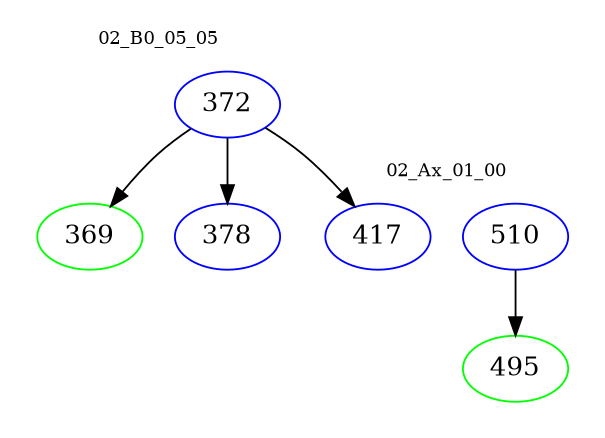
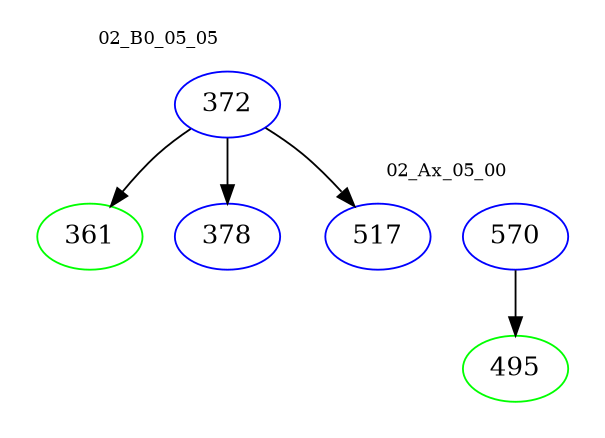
  digraph {
    node [color=blue]
    edge [color=black]
-   n1 [label=510]
+   n1 [label=570]
    n2 [color=green label=495]
-   n3 [label=417]
+   n3 [label=517]
    n4 [label=372]
-   n5 [color=green label=369]
+   n5 [color=green label=361]
    n6 [label=378]
    subgraph cluster_1 {
      color=white
      fontsize=10
-     label="02_Ax_01_00"
+     label="02_Ax_05_00"
      n1
      n2
      n3
    }
    subgraph cluster_2 {
      color=white
      fontsize=10
      label="02_B0_05_05"
      n4
      n5
      n6
    }
    n1 -> n2
    n4 -> n3
    n4 -> n5
    n4 -> n6
  }
